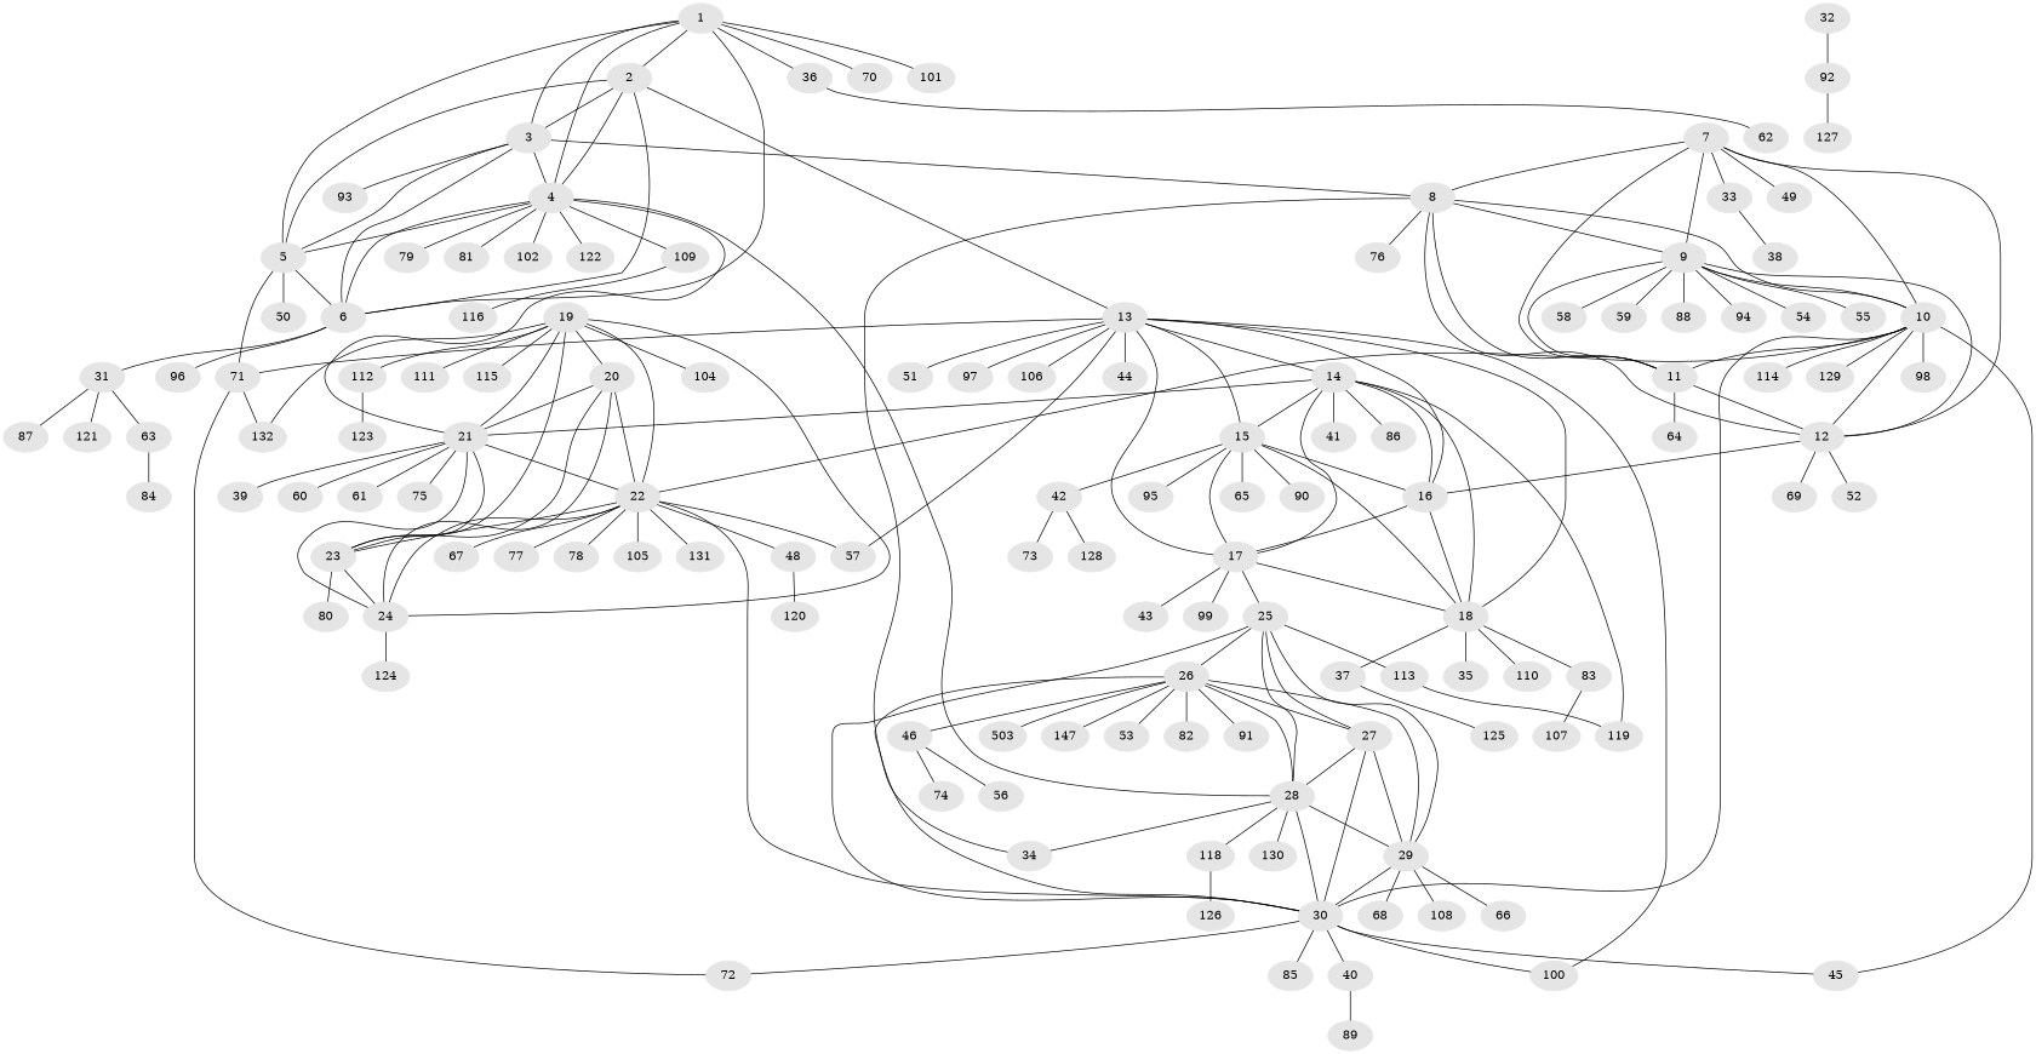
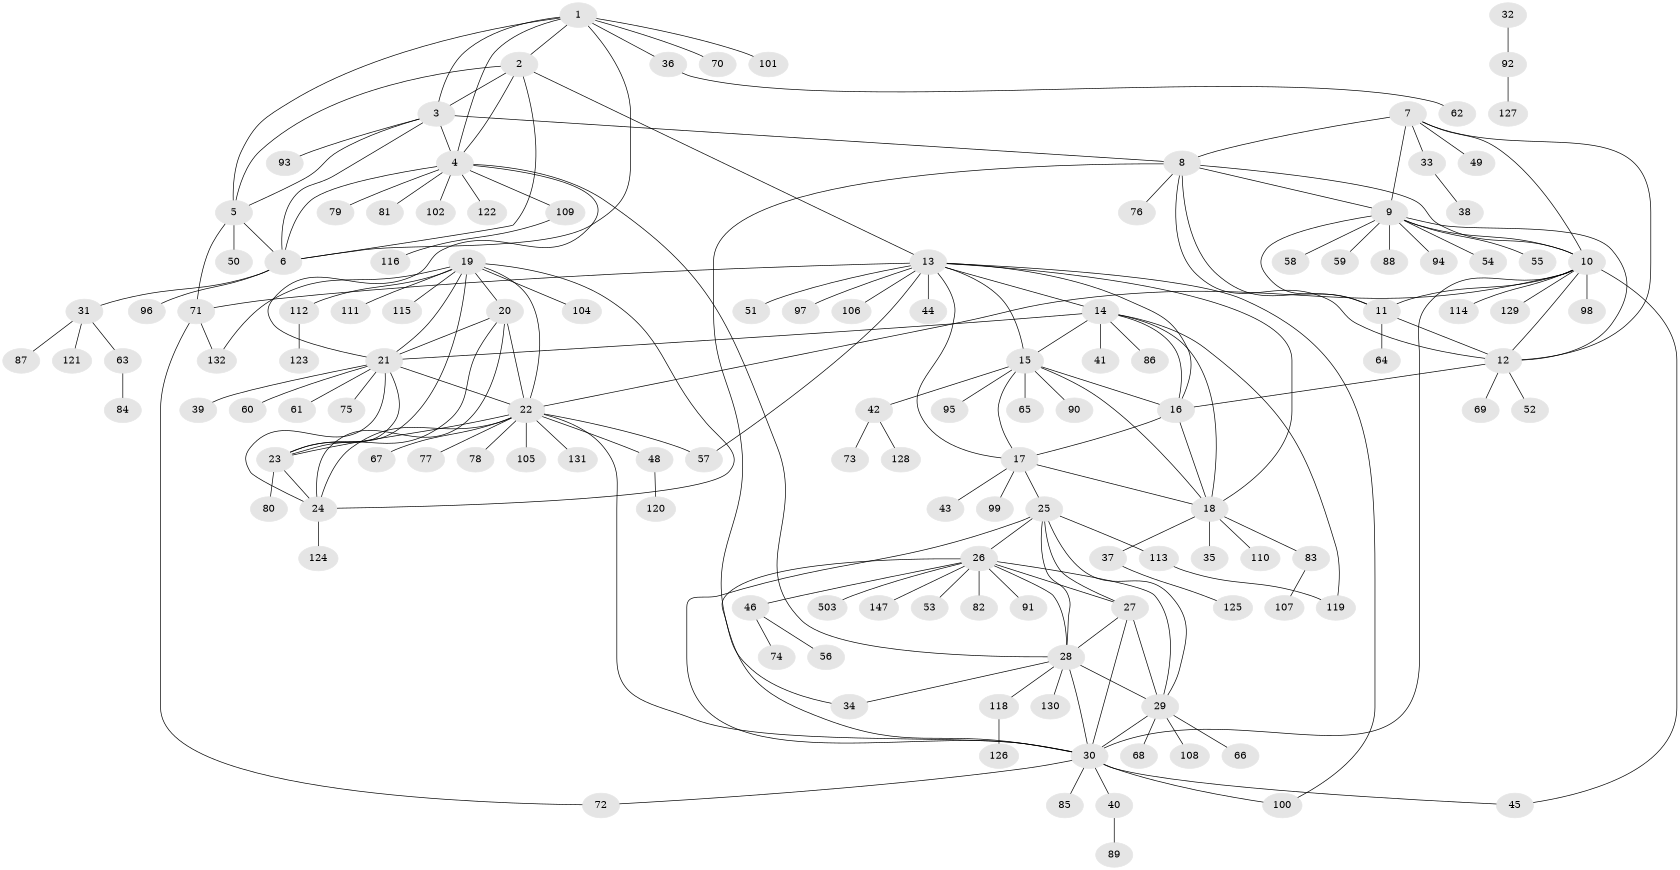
  graph {
    node [color=gray90 style=filled]
    1
    2
    3
    4
    5
    6
    36
    70
    101
    13
    8
    93
    21
    28
    79
    81
    102
    109
    122
    50
    71
    31
    96
    62
    16
    14
    15
    17
    18
    44
    51
    57
    97
    100
    106
    9
    10
    11
    12
    34
    76
    22
    23
    24
    39
    60
    61
    75
    30
    29
    118
    130
    116
    32
    92
    132
    72
    63
    87
    121
    7
    33
    49
    54
    55
    58
    59
    88
    94
    45
    98
    114
    129
    64
    52
    69
    38
    48
    67
    77
    78
    105
    131
    40
    85
    41
    86
    119
    42
    65
    90
    95
    25
    43
    99
    35
    37
    83
    110
    73
    128
    26
    27
    113
    125
    107
    19
    20
    104
    111
    112
    115
    80
    124
    123
    120
    46
    53
    82
    91
    n121 [label=503]
    n122 [label=147]
    66
    68
    108
    56
    74
    126
    89
    84
    127
    1 -- 2
    1 -- 3
    1 -- 4
    1 -- 5
    1 -- 6
    1 -- 36
    1 -- 70
    1 -- 101
    2 -- 3
    2 -- 4
    2 -- 5
    2 -- 6
    2 -- 13
    3 -- 4
    3 -- 5
    3 -- 6
    3 -- 8
    3 -- 93
-   4 -- 5
    4 -- 6
    4 -- 21
    4 -- 28
    4 -- 79
    4 -- 81
    4 -- 102
    4 -- 109
    4 -- 122
    5 -- 6
    5 -- 50
    5 -- 71
    6 -- 31
    6 -- 96
    36 -- 62
    13 -- 71
    13 -- 16
    13 -- 14
    13 -- 15
    13 -- 17
    13 -- 18
    13 -- 44
    13 -- 51
    13 -- 57
    13 -- 97
    13 -- 100
    13 -- 106
    8 -- 9
    8 -- 10
    8 -- 11
    8 -- 12
    8 -- 34
    8 -- 76
    21 -- 22
    21 -- 23
    21 -- 24
    21 -- 39
    21 -- 60
    21 -- 61
    21 -- 75
    28 -- 34
    28 -- 30
    28 -- 29
    28 -- 118
    28 -- 130
    109 -- 116
    71 -- 132
    71 -- 72
    31 -- 63
    31 -- 87
    31 -- 121
    16 -- 17
    16 -- 18
    14 -- 21
    14 -- 16
    14 -- 15
-   14 -- 17
    14 -- 18
    14 -- 41
    14 -- 86
    14 -- 119
    15 -- 16
    15 -- 17
    15 -- 18
    15 -- 42
    15 -- 65
    15 -- 90
    15 -- 95
    17 -- 18
    17 -- 25
    17 -- 43
    17 -- 99
    18 -- 35
    18 -- 37
    18 -- 83
    18 -- 110
    9 -- 10
    9 -- 11
    9 -- 12
    9 -- 54
    9 -- 55
    9 -- 58
    9 -- 59
    9 -- 88
    9 -- 94
    10 -- 11
    10 -- 12
    10 -- 22
    10 -- 30
    10 -- 45
    10 -- 98
    10 -- 114
    10 -- 129
    11 -- 12
    11 -- 64
    12 -- 16
    12 -- 52
    12 -- 69
    22 -- 57
    22 -- 23
    22 -- 24
    22 -- 30
    22 -- 48
    22 -- 67
    22 -- 77
    22 -- 78
    22 -- 105
    22 -- 131
    23 -- 24
    23 -- 80
    24 -- 124
    30 -- 100
    30 -- 72
    30 -- 45
    30 -- 40
    30 -- 85
    29 -- 30
    29 -- 66
    29 -- 68
    29 -- 108
    118 -- 126
    32 -- 92
    92 -- 127
    63 -- 84
    7 -- 8
    7 -- 9
    7 -- 10
-   7 -- 11
    7 -- 12
    7 -- 33
    7 -- 49
    33 -- 38
    48 -- 120
    40 -- 89
    42 -- 73
    42 -- 128
    25 -- 28
    25 -- 30
    25 -- 29
    25 -- 26
    25 -- 27
    25 -- 113
    37 -- 125
    83 -- 107
    26 -- 28
    26 -- 30
    26 -- 29
    26 -- 27
    26 -- 46
    26 -- 53
    26 -- 82
    26 -- 91
    26 -- n121
    26 -- n122
    27 -- 28
    27 -- 30
    27 -- 29
    113 -- 119
    19 -- 21
    19 -- 22
    19 -- 23
    19 -- 24
    19 -- 132
    19 -- 20
    19 -- 104
    19 -- 111
    19 -- 112
    19 -- 115
    20 -- 21
    20 -- 22
    20 -- 23
    20 -- 24
    112 -- 123
    46 -- 56
    46 -- 74
  }
